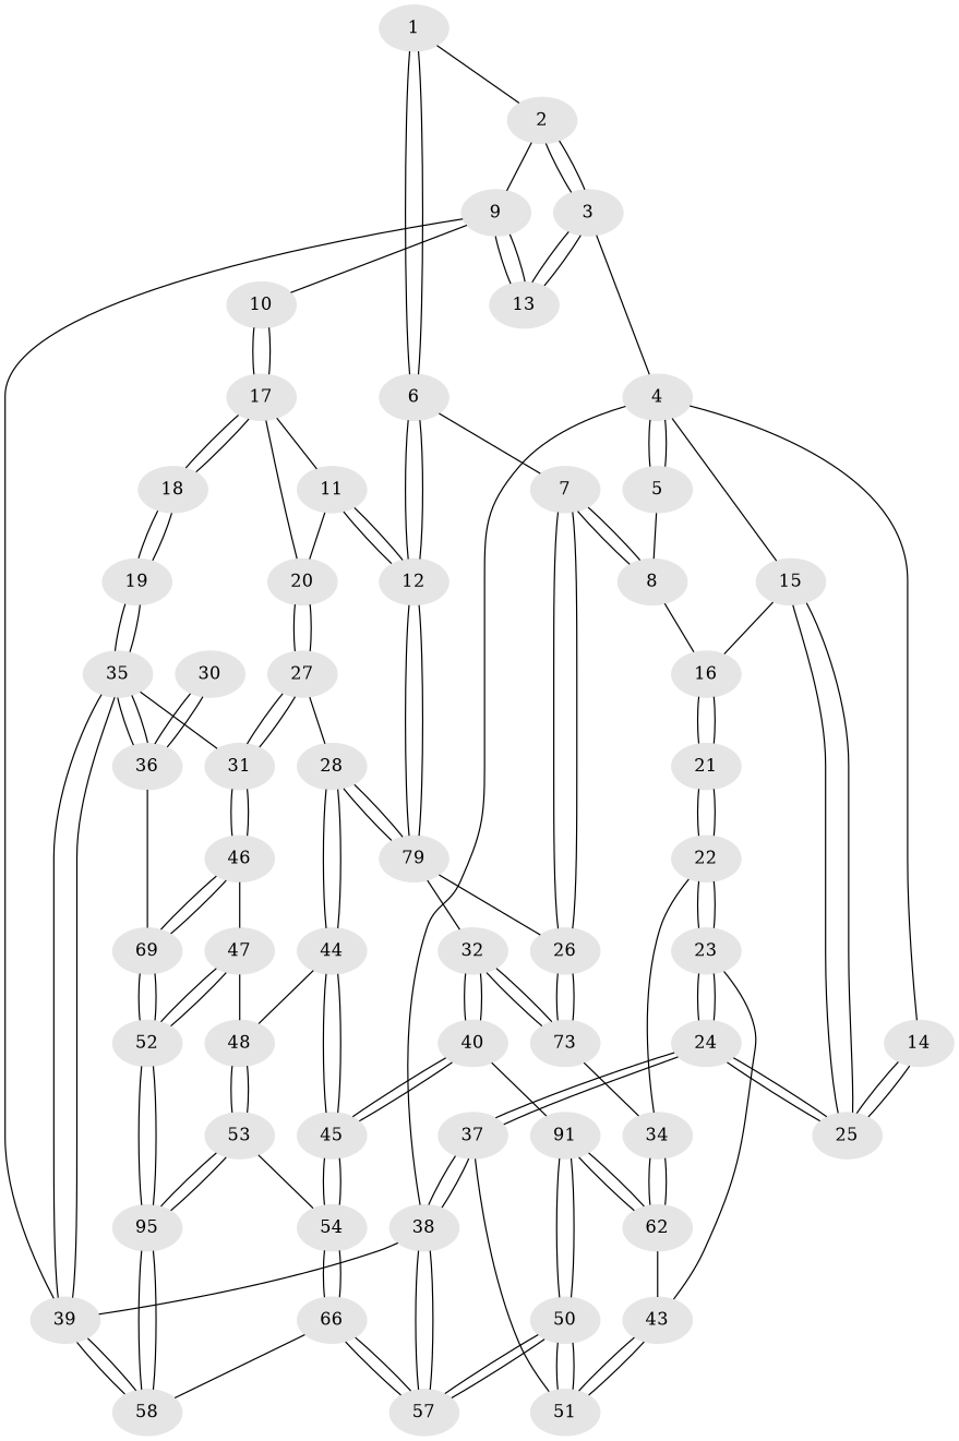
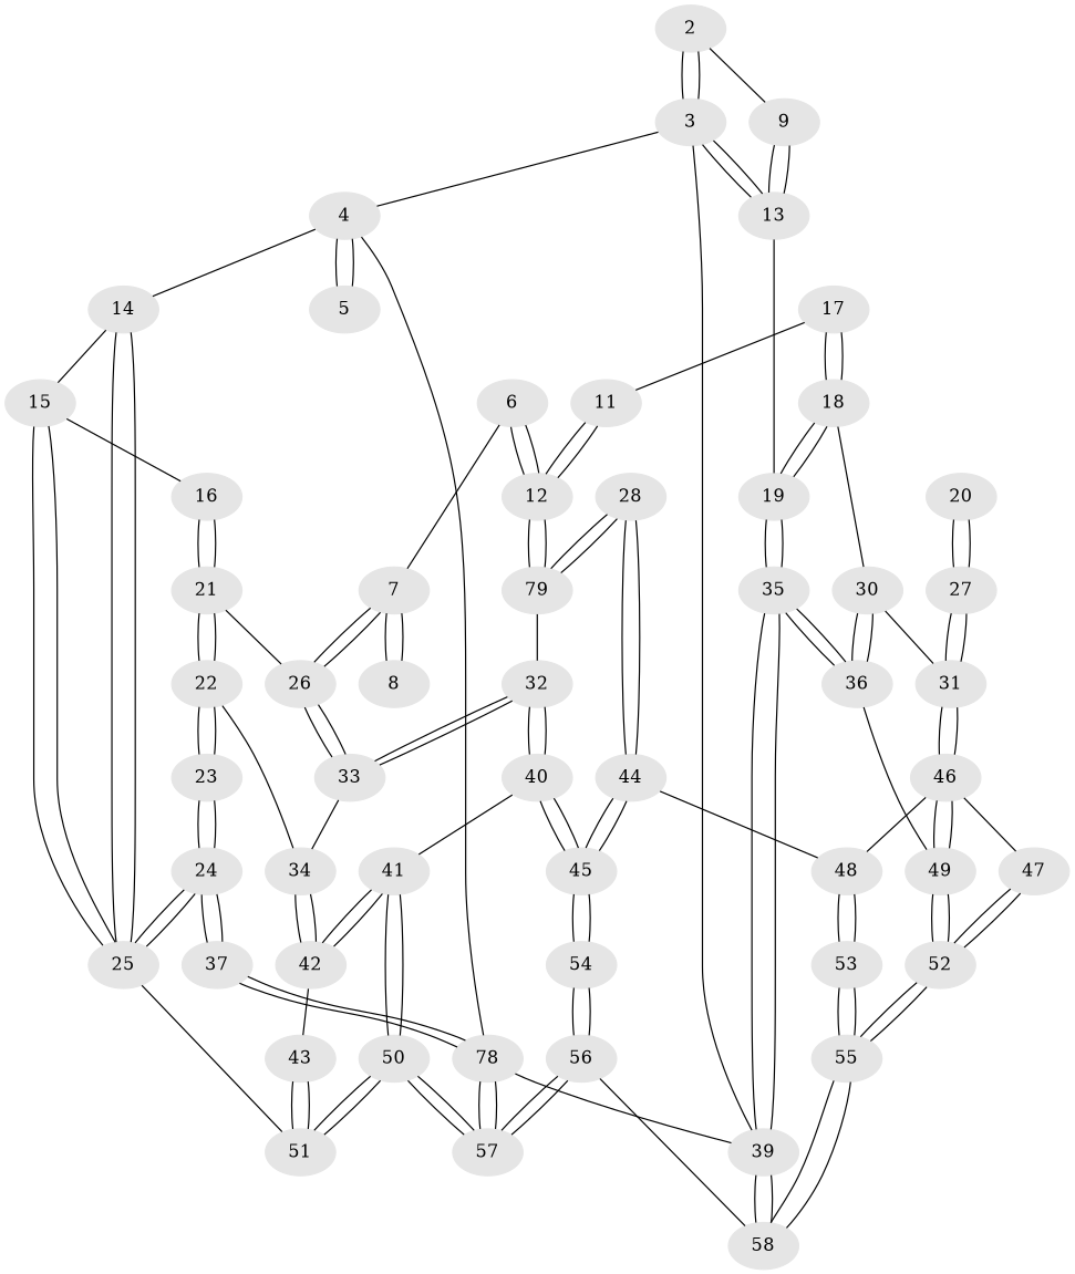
  graph {
    node [color=gray90 style=filled]
-   1
    2
    6
    3
    9
    7
    12
    4
    13
    39
-   10
    5
    14
-   38
+   38 [label=78]
    19
    58
    8
    15
    25
    57
    16
    26
    n23 [label=79]
-   33 [label=73]
+   33
    21
    17
    11
    20
    18
    27
    32
    35
    22
    30
    31
    36
    28
    23
    34
    24
    43
-   42 [label=62]
+   42
    37
    51
    44
    46
    45
    48
    40
-   49 [label=69]
+   49
    47
-   41 [label=91]
+   41
    52
    50
    54
    53
-   56 [label=66]
-   55 [label=95]
-   1 -- 2
-   1 -- 6
-   1 -- 6
+   56
+   55
    2 -- 3
    2 -- 3
    2 -- 9
    6 -- 7
    6 -- 12
    6 -- 12
    3 -- 4
    3 -- 13
    3 -- 13
-   9 -- 39
+   3 -- 39
    9 -- 13
    9 -- 13
-   9 -- 10
    7 -- 8
    7 -- 8
    7 -- 26
    7 -- 26
    12 -- n23
    12 -- n23
    4 -- 5
    4 -- 5
    4 -- 14
    4 -- 38
+   13 -- 19
    39 -- 58
    39 -- 58
-   10 -- 17
-   10 -- 17
-   5 -- 8
-   4 -- 15
+   14 -- 15
    14 -- 25
    14 -- 25
    38 -- 39
    38 -- 57
    38 -- 57
    19 -- 35
    19 -- 35
-   8 -- 16
    15 -- 25
    15 -- 25
    15 -- 16
    16 -- 21
    16 -- 21
    26 -- 33
    26 -- 33
    n23 -- 32
    33 -- 34
-   n23 -- 26
+   21 -- 26
    21 -- 22
    21 -- 22
    17 -- 11
-   17 -- 20
    17 -- 18
    17 -- 18
    11 -- 12
    11 -- 12
-   11 -- 20
    20 -- 27
    20 -- 27
    18 -- 19
    18 -- 19
+   18 -- 30
    27 -- 31
    27 -- 31
-   27 -- 28
    32 -- 33
    32 -- 33
    32 -- 40
    32 -- 40
    35 -- 39
    35 -- 39
    35 -- 36
    35 -- 36
    22 -- 23
    22 -- 23
    22 -- 34
-   35 -- 31
+   30 -- 31
    30 -- 36
    30 -- 36
    31 -- 46
    31 -- 46
    36 -- 49
    28 -- n23
    28 -- n23
    28 -- 44
    28 -- 44
    23 -- 24
    23 -- 24
-   23 -- 43
    34 -- 42
    34 -- 42
    24 -- 25
    24 -- 25
    24 -- 37
    24 -- 37
    43 -- 51
    43 -- 51
    42 -- 43
    37 -- 38
    37 -- 38
-   37 -- 51
+   25 -- 51
    44 -- 45
    44 -- 45
    44 -- 48
    46 -- 49
    46 -- 49
    46 -- 47
    45 -- 54
    45 -- 54
    48 -- 53
    48 -- 53
    40 -- 45
    40 -- 45
    40 -- 41
    49 -- 52
    49 -- 52
-   47 -- 48
+   46 -- 48
    47 -- 52
    47 -- 52
    41 -- 42
    41 -- 42
    41 -- 50
    41 -- 50
    52 -- 55
    52 -- 55
    50 -- 57
    50 -- 57
    50 -- 51
    50 -- 51
    54 -- 56
    54 -- 56
-   53 -- 54
    53 -- 55
    53 -- 55
    56 -- 58
    56 -- 57
    56 -- 57
    55 -- 58
    55 -- 58
  }
